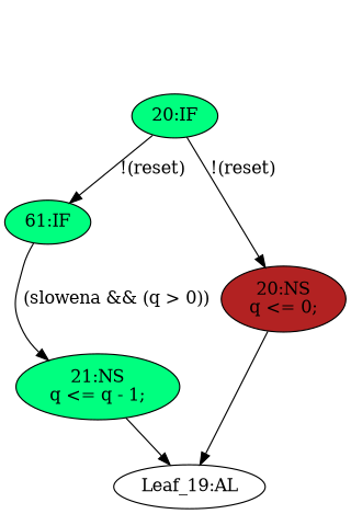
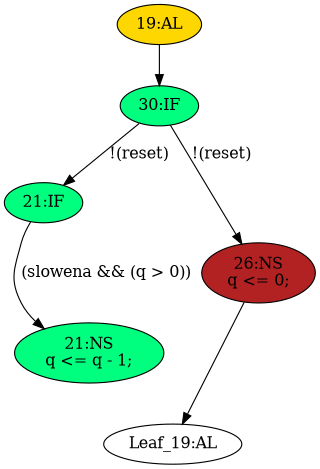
  strict digraph {
    node [fillcolor=springgreen statements="[]" style=filled typ=IfStatement]
    edge [cond="[]" lineno=None]
-   n2 [ast="<pyverilog.vparser.ast.IfStatement object at 0x7fb13cecb690>" label="20:IF"]
-   n3 [ast="<pyverilog.vparser.ast.IfStatement object at 0x7fb13cecb610>" label="61:IF"]
-   n4 [ast="<pyverilog.vparser.ast.NonblockingSubstitution object at 0x7fb13cee8050>" fillcolor=firebrick label="20:NS\nq <= 0;" statements="[<pyverilog.vparser.ast.NonblockingSubstitution object at 0x7fb13cee8050>]" typ=NonblockingSubstitution]
+   n1 [ast="<pyverilog.vparser.ast.Always object at 0x7fb13cecb190>" clk_sens=True fillcolor=gold label="19:AL" sens="['clk']" typ=Always use_var="['q', 'reset', 'slowena']"]
+   n2 [ast="<pyverilog.vparser.ast.IfStatement object at 0x7fb13cecb690>" label="30:IF"]
+   n3 [ast="<pyverilog.vparser.ast.IfStatement object at 0x7fb13cecb610>" label="21:IF"]
+   n4 [ast="<pyverilog.vparser.ast.NonblockingSubstitution object at 0x7fb13cee8050>" fillcolor=firebrick label="26:NS\nq <= 0;" statements="[<pyverilog.vparser.ast.NonblockingSubstitution object at 0x7fb13cee8050>]" typ=NonblockingSubstitution]
    n5 [ast="<pyverilog.vparser.ast.NonblockingSubstitution object at 0x7fb13cecb710>" label="21:NS\nq <= q - 1;" statements="[<pyverilog.vparser.ast.NonblockingSubstitution object at 0x7fb13cecb710>]" typ=NonblockingSubstitution]
    n6 [def_var="['q']" label="Leaf_19:AL" fillcolor="" statements="" style="" typ=""]
+   n1 -> n2
    n2 -> n3 [cond="['reset']" label="!(reset)" lineno=20]
    n2 -> n4 [cond="['reset']" label="!(reset)" lineno=20]
    n3 -> n5 [cond="['slowena', 'q']" label="(slowena && (q > 0))" lineno=21]
    n4 -> n6
-   n5 -> n6
  }
